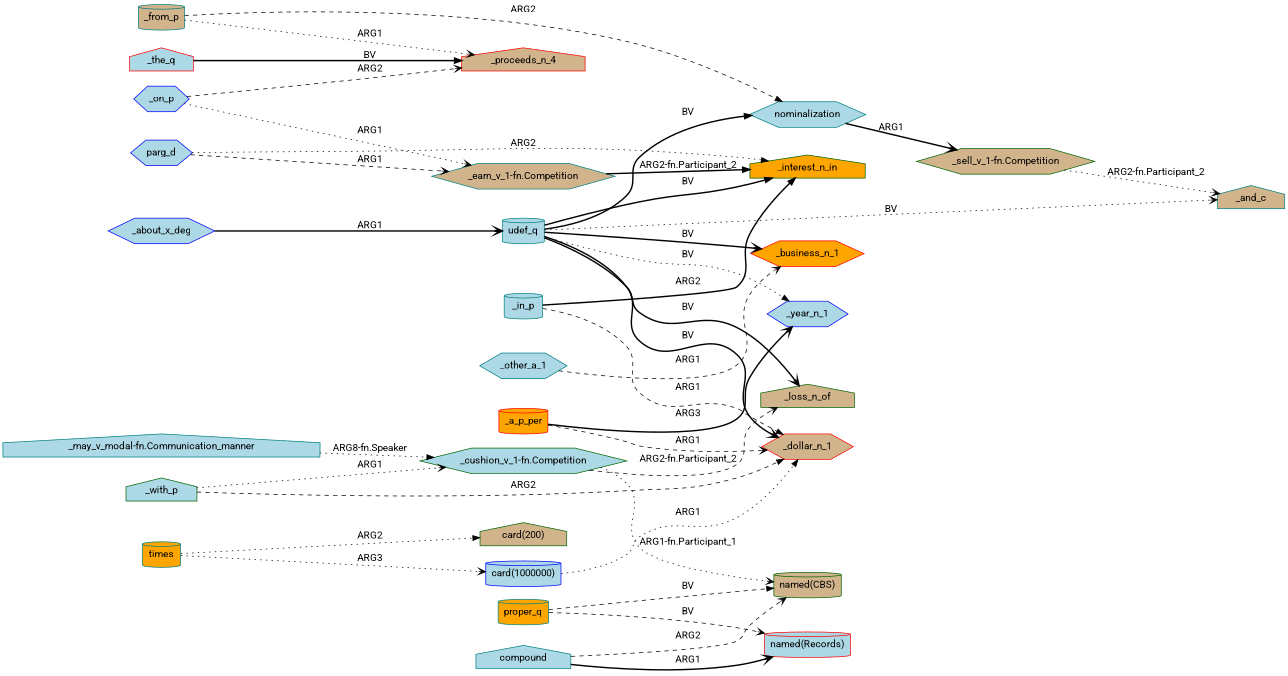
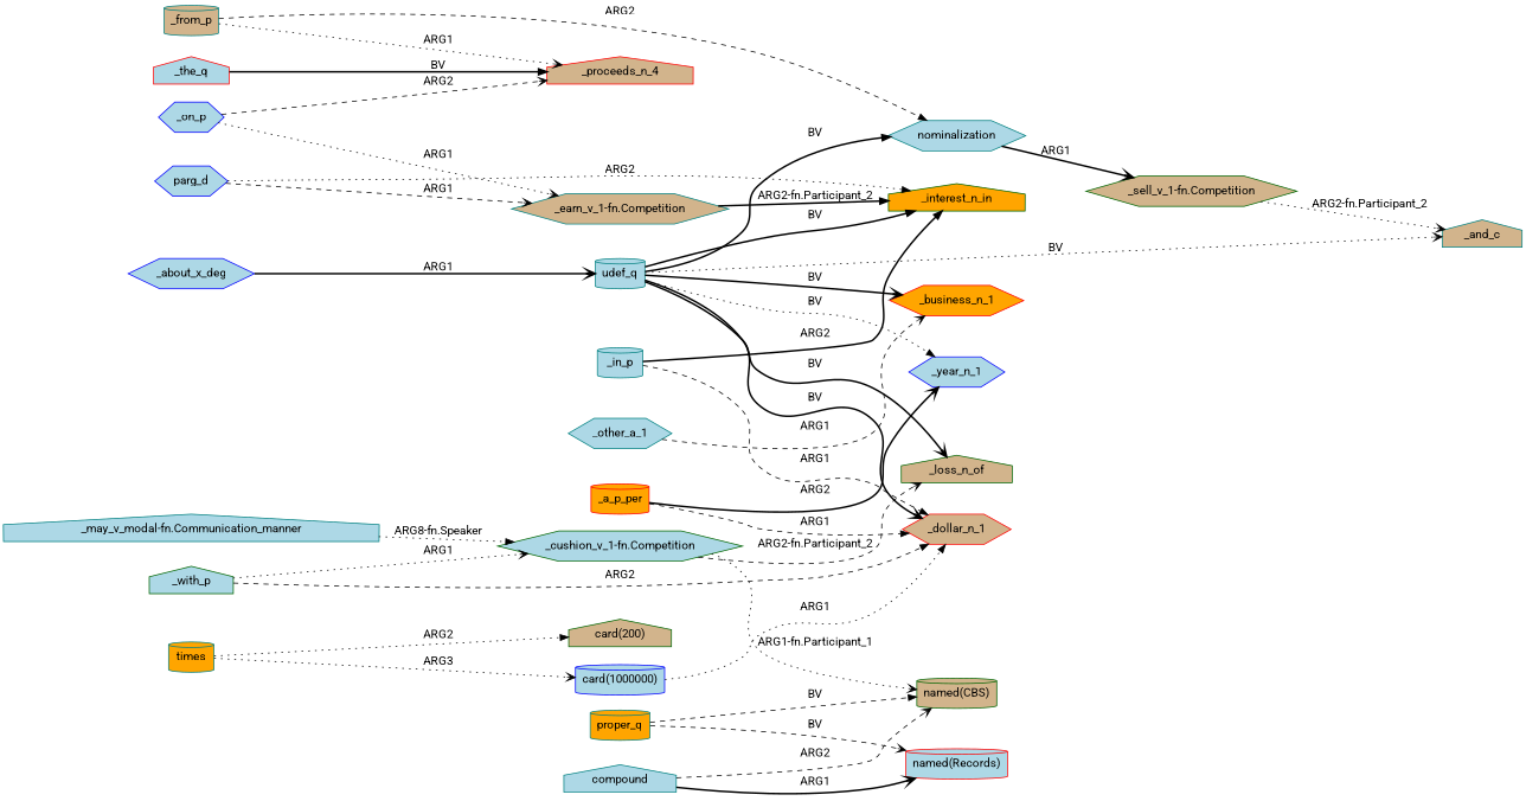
  digraph {
    fontname=Roboto
    rankdir=LR
    node [color=teal fillcolor=lightblue fontname=Roboto shape=hexagon style=filled]
    edge [arrowhead=vee fontname=Roboto style=dotted]
    "_sell_v_1-fn.Competition" [color=darkgreen fillcolor=tan]
    nominalization
    _and_c [fillcolor=tan shape=house]
    _with_p [color=darkgreen shape=house]
    "_cushion_v_1-fn.Competition" [color=darkgreen]
    _dollar_n_1 [color=red fillcolor=tan]
    "named(CBS)" [color=darkgreen fillcolor=tan shape=cylinder]
    _loss_n_of [color=darkgreen fillcolor=tan shape=house]
    _on_p [color=blue]
    "_earn_v_1-fn.Competition" [fillcolor=tan]
    n11 [color=red fillcolor=tan label=_proceeds_n_4 shape=house]
    _interest_n_in [color=darkgreen fillcolor=orange shape=house]
    udef_q [shape=cylinder]
    _year_n_1 [color=blue]
    _business_n_1 [color=red fillcolor=orange]
    times [fillcolor=orange shape=cylinder]
    "card(1000000)" [color=blue shape=cylinder]
    "card(200)" [color=darkgreen fillcolor=tan shape=house]
    "_may_v_modal-fn.Communication_manner" [shape=house]
    _a_p_per [color=red fillcolor=orange shape=cylinder]
    _from_p [fillcolor=tan shape=cylinder]
    parg_d [color=blue]
    _the_q [color=red shape=house]
    _about_x_deg [color=blue]
    _in_p [shape=cylinder]
    proper_q [fillcolor=orange shape=cylinder]
    "named(Records)" [color=red shape=cylinder]
    _other_a_1
    compound [shape=house]
    "_sell_v_1-fn.Competition" -> _and_c [label="ARG2-fn.Participant_2"]
    nominalization -> "_sell_v_1-fn.Competition" [label=ARG1 style=bold]
    _with_p -> "_cushion_v_1-fn.Competition" [label=ARG1]
    _with_p -> _dollar_n_1 [arrowhead=normal label=ARG2 style=dashed]
    "_cushion_v_1-fn.Competition" -> "named(CBS)" [label="ARG1-fn.Participant_1"]
    "_cushion_v_1-fn.Competition" -> _loss_n_of [label="ARG2-fn.Participant_2" style=dashed]
    _on_p -> "_earn_v_1-fn.Competition" [label=ARG1]
    _on_p -> n11 [label=ARG2 style=dashed]
    "_earn_v_1-fn.Competition" -> _interest_n_in [arrowhead=normal label="ARG2-fn.Participant_2" style=bold]
    udef_q -> nominalization [arrowhead=normal label=BV style=bold]
    udef_q -> _and_c [label=BV]
    udef_q -> _dollar_n_1 [label=BV style=bold]
    udef_q -> _loss_n_of [label=BV style=bold]
    udef_q -> _interest_n_in [arrowhead=normal label=BV style=bold]
    udef_q -> _year_n_1 [arrowhead=normal label=BV]
    udef_q -> _business_n_1 [label=BV style=bold]
    times -> "card(1000000)" [label=ARG3]
    times -> "card(200)" [arrowhead=normal label=ARG2]
    "card(1000000)" -> _dollar_n_1 [arrowhead=normal label=ARG1]
    "_may_v_modal-fn.Communication_manner" -> "_cushion_v_1-fn.Competition" [arrowhead=normal label="ARG8-fn.Speaker"]
-   _a_p_per -> _dollar_n_1 [label=ARG1 style=dashed]
-   _a_p_per -> _year_n_1 [label=ARG3 style=bold]
+   _a_p_per -> _dollar_n_1 [arrowhead=normal label=ARG1 style=dashed]
+   _a_p_per -> _year_n_1 [label=ARG2 style=bold]
    _from_p -> nominalization [arrowhead=normal label=ARG2 style=dashed]
    _from_p -> n11 [label=ARG1]
    parg_d -> "_earn_v_1-fn.Competition" [label=ARG1 style=dashed]
    parg_d -> _interest_n_in [arrowhead=normal label=ARG2]
    _the_q -> n11 [arrowhead=normal label=BV style=bold]
    _about_x_deg -> udef_q [label=ARG1 style=bold]
    _in_p -> _dollar_n_1 [arrowhead=normal label=ARG1 style=dashed]
    _in_p -> _interest_n_in [arrowhead=normal label=ARG2 style=bold]
    proper_q -> "named(CBS)" [arrowhead=normal label=BV style=dashed]
    proper_q -> "named(Records)" [label=BV style=dashed]
    _other_a_1 -> _business_n_1 [label=ARG1 style=dashed]
    compound -> "named(CBS)" [label=ARG2 style=dashed]
    compound -> "named(Records)" [label=ARG1 style=bold]
  }
